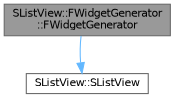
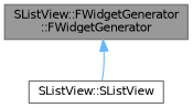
  digraph {
    rankdir=TB
    node [fontname=Helvetica fontsize=10 shape=box style=filled]
    n1 [color=gray40 fillcolor=grey60 fontcolor=black height=0.2 label="SListView::FWidgetGenerator\l::FWidgetGenerator" width=0.4]
    n2 [color=grey40 fillcolor=white height=0.2 label="SListView::SListView" width=0.4]
-   n1 -> n2 [color=steelblue1 fontname=Helvetica fontsize=10 labelfontname=Helvetica labelfontsize=10 style=solid]
+   n2 -> n1 [color=steelblue1 fontname=Helvetica fontsize=10 labelfontname=Helvetica labelfontsize=10 style=solid]
  }
